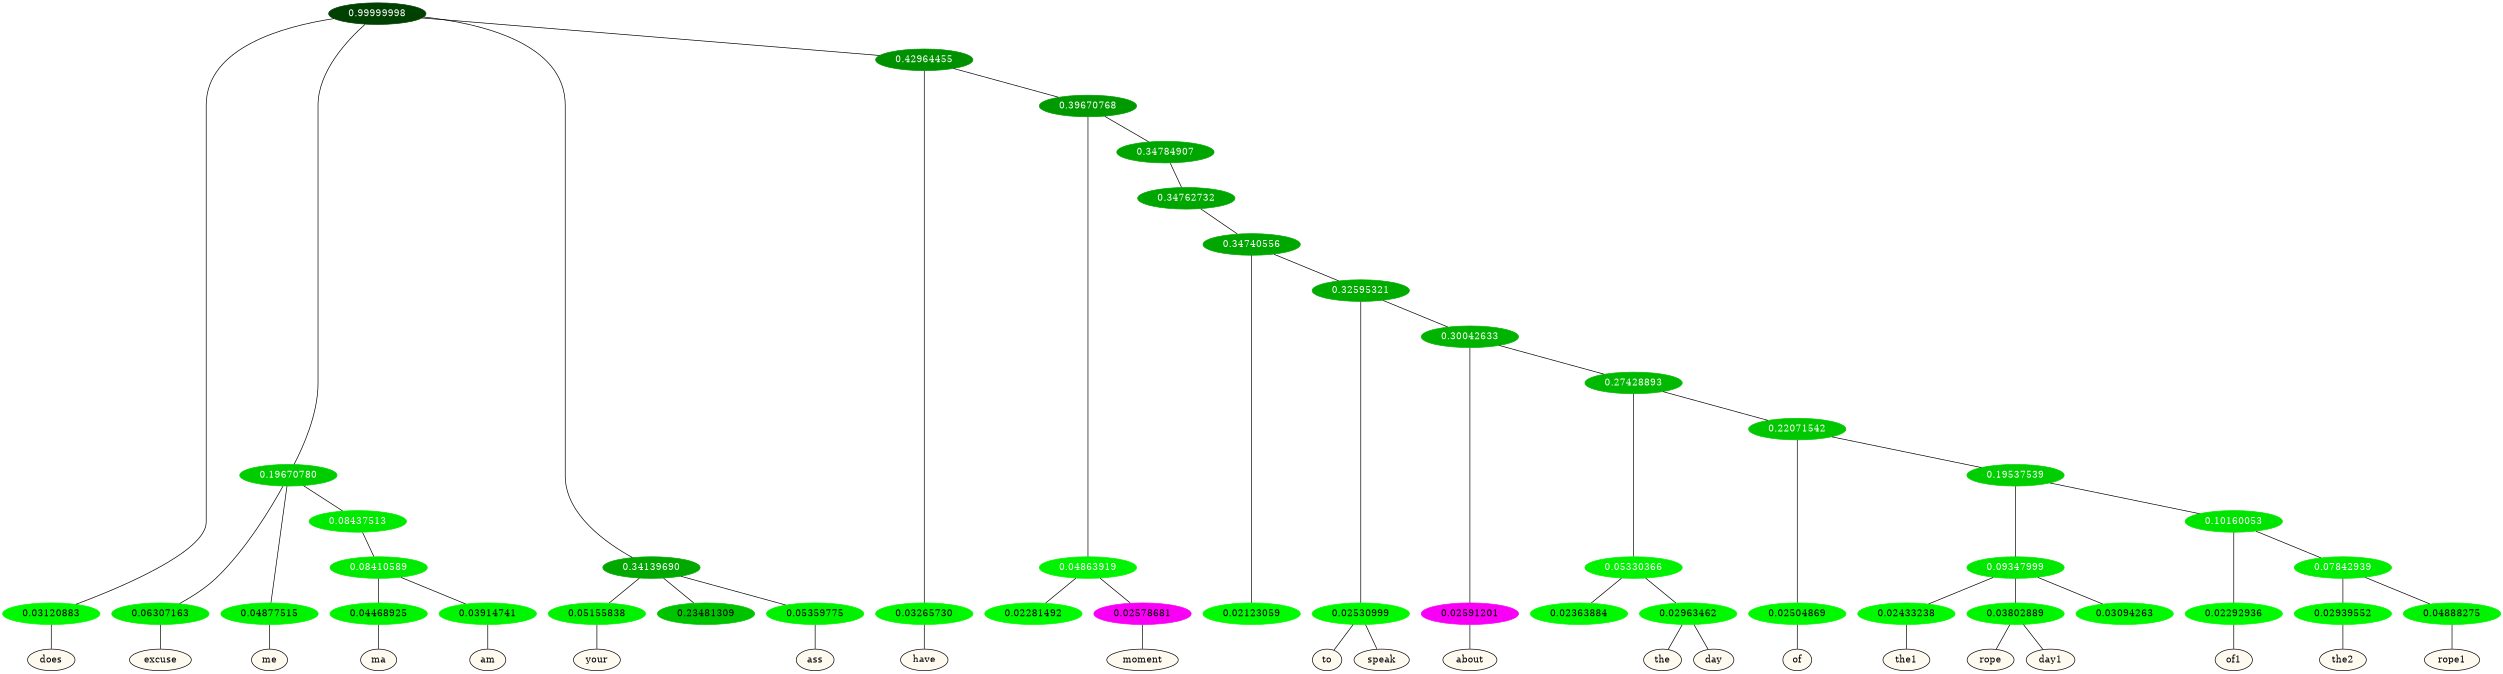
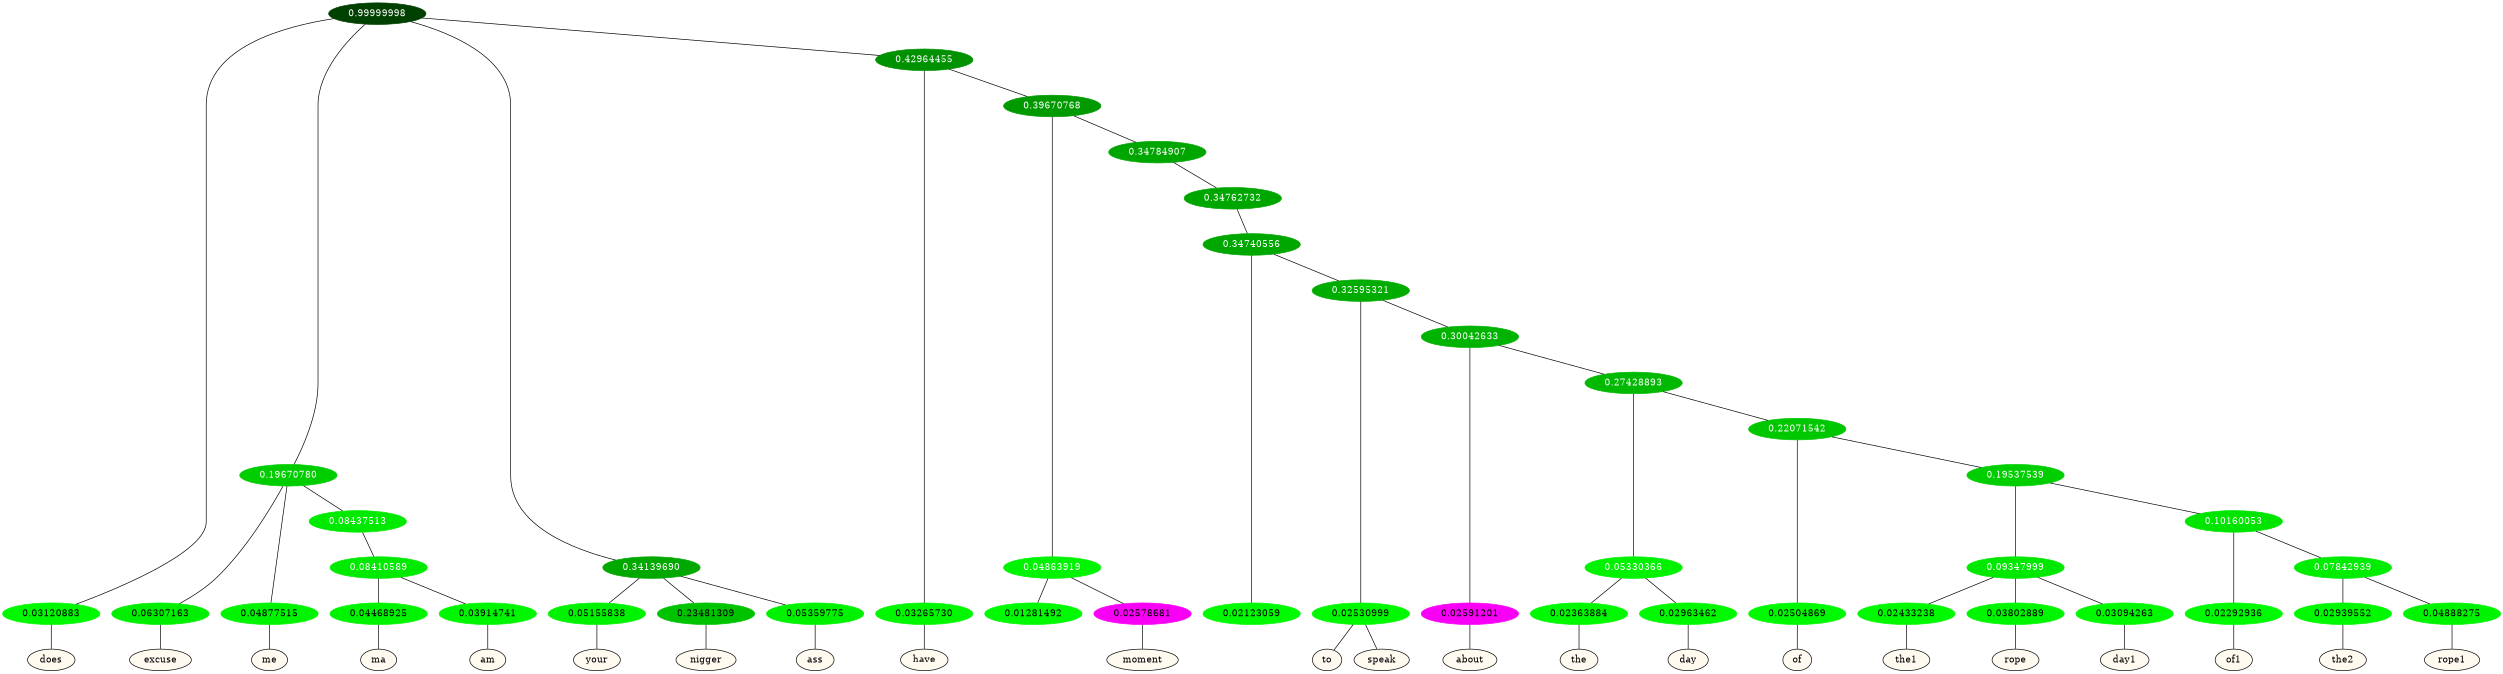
  graph {
    node [color=black format=png nodesep=0.001 ordering=out overlap_scaling=0.01 ranksep=0.001 style=filled fontcolor=black]
    n1 [fillcolor=floralwhite height=0.15 label=excuse style="filled,solid" width=0.15 fontcolor=""]
    n2 [fillcolor=floralwhite height=0.15 label=me style="filled,solid" width=0.15 fontcolor=""]
    n3 [fillcolor=floralwhite height=0.15 label=ma style="filled,solid" width=0.15 fontcolor=""]
    n4 [fillcolor=floralwhite height=0.15 label=am style="filled,solid" width=0.15 fontcolor=""]
    n5 [fillcolor=floralwhite height=0.15 label=does style="filled,solid" width=0.15 fontcolor=""]
    n6 [fillcolor=floralwhite height=0.15 label=your style="filled,solid" width=0.15 fontcolor=""]
+   n7 [fillcolor=floralwhite height=0.15 label=nigger style="filled,solid" width=0.15 fontcolor=""]
    n8 [fillcolor=floralwhite height=0.15 label=ass style="filled,solid" width=0.15 fontcolor=""]
    n9 [fillcolor=floralwhite height=0.15 label=have style="filled,solid" width=0.15 fontcolor=""]
    n10 [fillcolor=floralwhite height=0.15 label=moment style="filled,solid" width=0.15 fontcolor=""]
    n11 [fillcolor=floralwhite height=0.15 label=to style="filled,solid" width=0.15 fontcolor=""]
    n12 [fillcolor=floralwhite height=0.15 label=speak style="filled,solid" width=0.15 fontcolor=""]
    n13 [fillcolor=floralwhite height=0.15 label=about style="filled,solid" width=0.15 fontcolor=""]
    n14 [fillcolor=floralwhite height=0.15 label=the style="filled,solid" width=0.15 fontcolor=""]
    n15 [fillcolor=floralwhite height=0.15 label=day style="filled,solid" width=0.15 fontcolor=""]
    n16 [fillcolor=floralwhite height=0.15 label=of style="filled,solid" width=0.15 fontcolor=""]
    n17 [fillcolor=floralwhite height=0.15 label=the1 style="filled,solid" width=0.15 fontcolor=""]
    n18 [fillcolor=floralwhite height=0.15 label=rope style="filled,solid" width=0.15 fontcolor=""]
    n19 [fillcolor=floralwhite height=0.15 label=day1 style="filled,solid" width=0.15 fontcolor=""]
    n20 [fillcolor=floralwhite height=0.15 label=of1 style="filled,solid" width=0.15 fontcolor=""]
    n21 [fillcolor=floralwhite height=0.15 label=the2 style="filled,solid" width=0.15 fontcolor=""]
    n22 [fillcolor=floralwhite height=0.15 label=rope1 style="filled,solid" width=0.15 fontcolor=""]
    n23 [color="0.334 1.000 0.937" height=0.15 label=0.06307163 width=0.15]
    n24 [color="0.334 1.000 0.951" height=0.15 label=0.04877515 width=0.15]
    n25 [color="0.334 1.000 0.955" height=0.15 label=0.04468925 width=0.15]
    n26 [color="0.334 1.000 0.961" height=0.15 label=0.03914741 width=0.15]
    n27 [color="0.334 1.000 0.969" height=0.15 label=0.03120883 width=0.15]
    n28 [color="0.334 1.000 0.948" height=0.15 label=0.05155838 width=0.15]
    n29 [color="0.334 1.000 0.765" height=0.15 label=0.23481309 width=0.15]
    n30 [color="0.334 1.000 0.946" height=0.15 label=0.05359775 width=0.15]
    n31 [color="0.334 1.000 0.967" height=0.15 label=0.03265730 width=0.15]
-   n32 [color="0.334 1.000 0.977" height=0.15 label=0.02281492 width=0.15]
+   n32 [color="0.334 1.000 0.977" height=0.15 label=0.01281492 width=0.15]
    n33 [color="0.835 1.000 0.974" height=0.15 label=0.02578681 width=0.15]
    n34 [color="0.334 1.000 0.979" height=0.15 label=0.02123059 width=0.15]
    n35 [color="0.334 1.000 0.975" height=0.15 label=0.02530999 width=0.15]
    n36 [color="0.835 1.000 0.974" height=0.15 label=0.02591201 width=0.15]
    n37 [color="0.334 1.000 0.976" height=0.15 label=0.02363884 width=0.15]
    n38 [color="0.334 1.000 0.970" height=0.15 label=0.02963462 width=0.15]
    n39 [color="0.334 1.000 0.975" height=0.15 label=0.02504869 width=0.15]
    n40 [color="0.334 1.000 0.976" height=0.15 label=0.02433238 width=0.15]
    n41 [color="0.334 1.000 0.962" height=0.15 label=0.03802889 width=0.15]
    n42 [color="0.334 1.000 0.969" height=0.15 label=0.03094263 width=0.15]
    n43 [color="0.334 1.000 0.977" height=0.15 label=0.02292936 width=0.15]
    n44 [color="0.334 1.000 0.971" height=0.15 label=0.02939552 width=0.15]
    n45 [color="0.334 1.000 0.951" height=0.15 label=0.04888275 width=0.15]
    n46 [color="0.334 1.000 0.250" fontcolor=grey99 height=0.15 label=0.99999998 width=0.15]
    n47 [color="0.334 1.000 0.803" fontcolor=grey99 height=0.15 label=0.19670780 width=0.15]
    n48 [color="0.334 1.000 0.659" fontcolor=grey99 height=0.15 label=0.34139690 width=0.15]
    n49 [color="0.334 1.000 0.570" fontcolor=grey99 height=0.15 label=0.42964455 width=0.15]
    n50 [color="0.334 1.000 0.916" fontcolor=grey99 height=0.15 label=0.08437513 width=0.15]
    n51 [color="0.334 1.000 0.603" fontcolor=grey99 height=0.15 label=0.39670768 width=0.15]
    n52 [color="0.334 1.000 0.916" fontcolor=grey99 height=0.15 label=0.08410589 width=0.15]
    n53 [color="0.334 1.000 0.951" fontcolor=grey99 height=0.15 label=0.04863919 width=0.15]
    n54 [color="0.334 1.000 0.652" fontcolor=grey99 height=0.15 label=0.34784907 width=0.15]
    n55 [color="0.334 1.000 0.652" fontcolor=grey99 height=0.15 label=0.34762732 width=0.15]
    n56 [color="0.334 1.000 0.653" fontcolor=grey99 height=0.15 label=0.34740556 width=0.15]
    n57 [color="0.334 1.000 0.674" fontcolor=grey99 height=0.15 label=0.32595321 width=0.15]
    n58 [color="0.334 1.000 0.700" fontcolor=grey99 height=0.15 label=0.30042633 width=0.15]
    n59 [color="0.334 1.000 0.726" fontcolor=grey99 height=0.15 label=0.27428893 width=0.15]
    n60 [color="0.334 1.000 0.947" fontcolor=grey99 height=0.15 label=0.05330366 width=0.15]
    n61 [color="0.334 1.000 0.779" fontcolor=grey99 height=0.15 label=0.22071542 width=0.15]
    n62 [color="0.334 1.000 0.805" fontcolor=grey99 height=0.15 label=0.19537539 width=0.15]
    n63 [color="0.334 1.000 0.907" fontcolor=grey99 height=0.15 label=0.09347999 width=0.15]
    n64 [color="0.334 1.000 0.898" fontcolor=grey99 height=0.15 label=0.10160053 width=0.15]
    n65 [color="0.334 1.000 0.922" fontcolor=grey99 height=0.15 label=0.07842939 width=0.15]
    subgraph sub_1 {
      rank=same
      n1
      n2
      n3
      n4
      n5
      n6
+     n7
      n8
      n9
      n10
      n11
      n12
      n13
      n14
      n15
      n16
      n17
      n18
      n19
      n20
      n21
      n22
    }
    subgraph sub_2 {
      rank=same
      n23
      n24
      n25
      n26
      n27
      n28
      n29
      n30
      n31
      n32
      n33
      n34
      n35
      n36
      n37
      n38
      n39
      n40
      n41
      n42
      n43
      n44
      n45
    }
    n23 -- n1
    n24 -- n2
    n25 -- n3
    n26 -- n4
    n27 -- n5
    n28 -- n6
+   n29 -- n7
    n30 -- n8
    n31 -- n9
    n33 -- n10
    n35 -- n11
    n35 -- n12
    n36 -- n13
-   n38 -- n14
+   n37 -- n14
    n38 -- n15
    n39 -- n16
    n40 -- n17
    n41 -- n18
-   n41 -- n19
+   n42 -- n19
    n43 -- n20
    n44 -- n21
    n45 -- n22
    n46 -- n27
    n46 -- n47
    n46 -- n48
    n46 -- n49
    n47 -- n23
    n47 -- n24
    n47 -- n50
    n48 -- n28
    n48 -- n29
    n48 -- n30
    n49 -- n31
    n49 -- n51
    n50 -- n52
    n51 -- n53
    n51 -- n54
    n52 -- n25
    n52 -- n26
    n53 -- n32
    n53 -- n33
    n54 -- n55
    n55 -- n56
    n56 -- n34
    n56 -- n57
    n57 -- n35
    n57 -- n58
    n58 -- n36
    n58 -- n59
    n59 -- n60
    n59 -- n61
    n60 -- n37
    n60 -- n38
    n61 -- n39
    n61 -- n62
    n62 -- n63
    n62 -- n64
    n63 -- n40
    n63 -- n41
    n63 -- n42
    n64 -- n43
    n64 -- n65
    n65 -- n44
    n65 -- n45
  }
